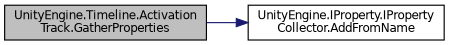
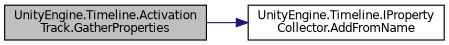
  digraph {
    rankdir=LR
    node [color=black fontname=Helvetica fontsize=10 shape=record style=filled]
    n1 [fillcolor=grey75 fontcolor=black height=0.2 label="UnityEngine.Timeline.Activation\lTrack.GatherProperties" width=0.4]
-   n2 [fillcolor=white height=0.2 label="UnityEngine.IProperty.IProperty\lCollector.AddFromName" width=0.4]
+   n2 [fillcolor=white height=0.2 label="UnityEngine.Timeline.IProperty\lCollector.AddFromName" width=0.4]
    n1 -> n2 [color=midnightblue fontname=Helvetica fontsize=10 labelfontname=Helvetica labelfontsize=10 style=solid]
  }
